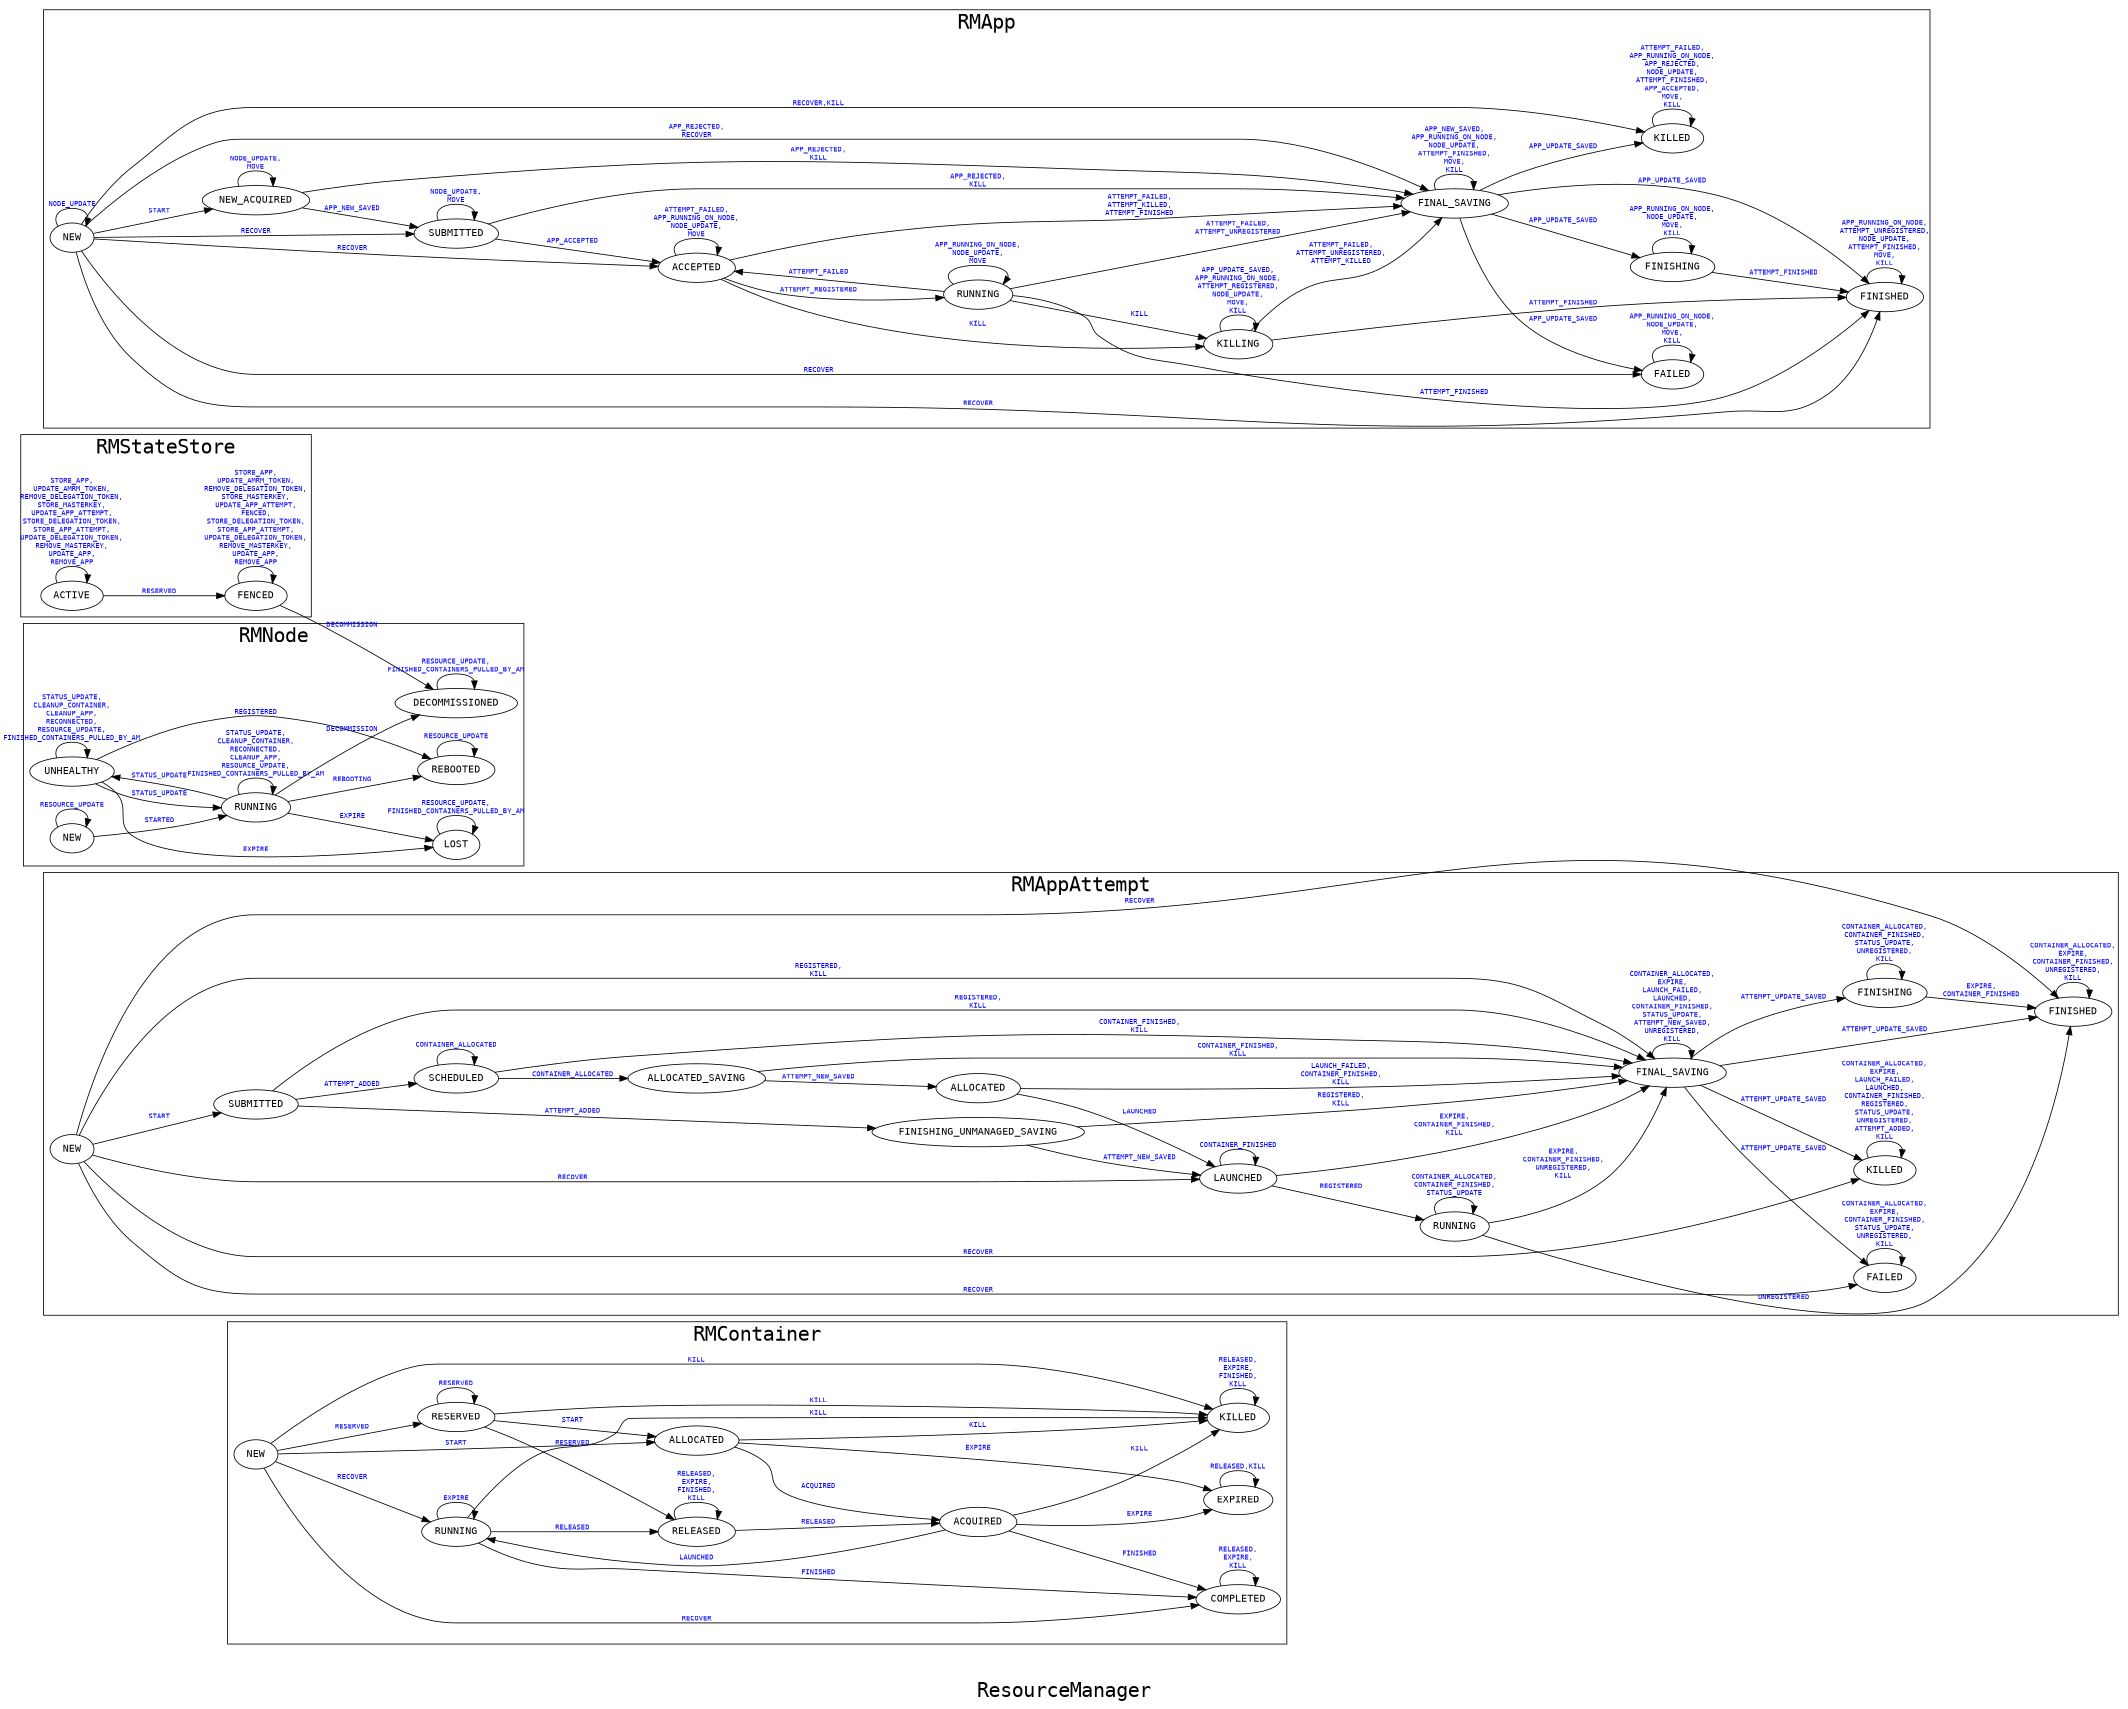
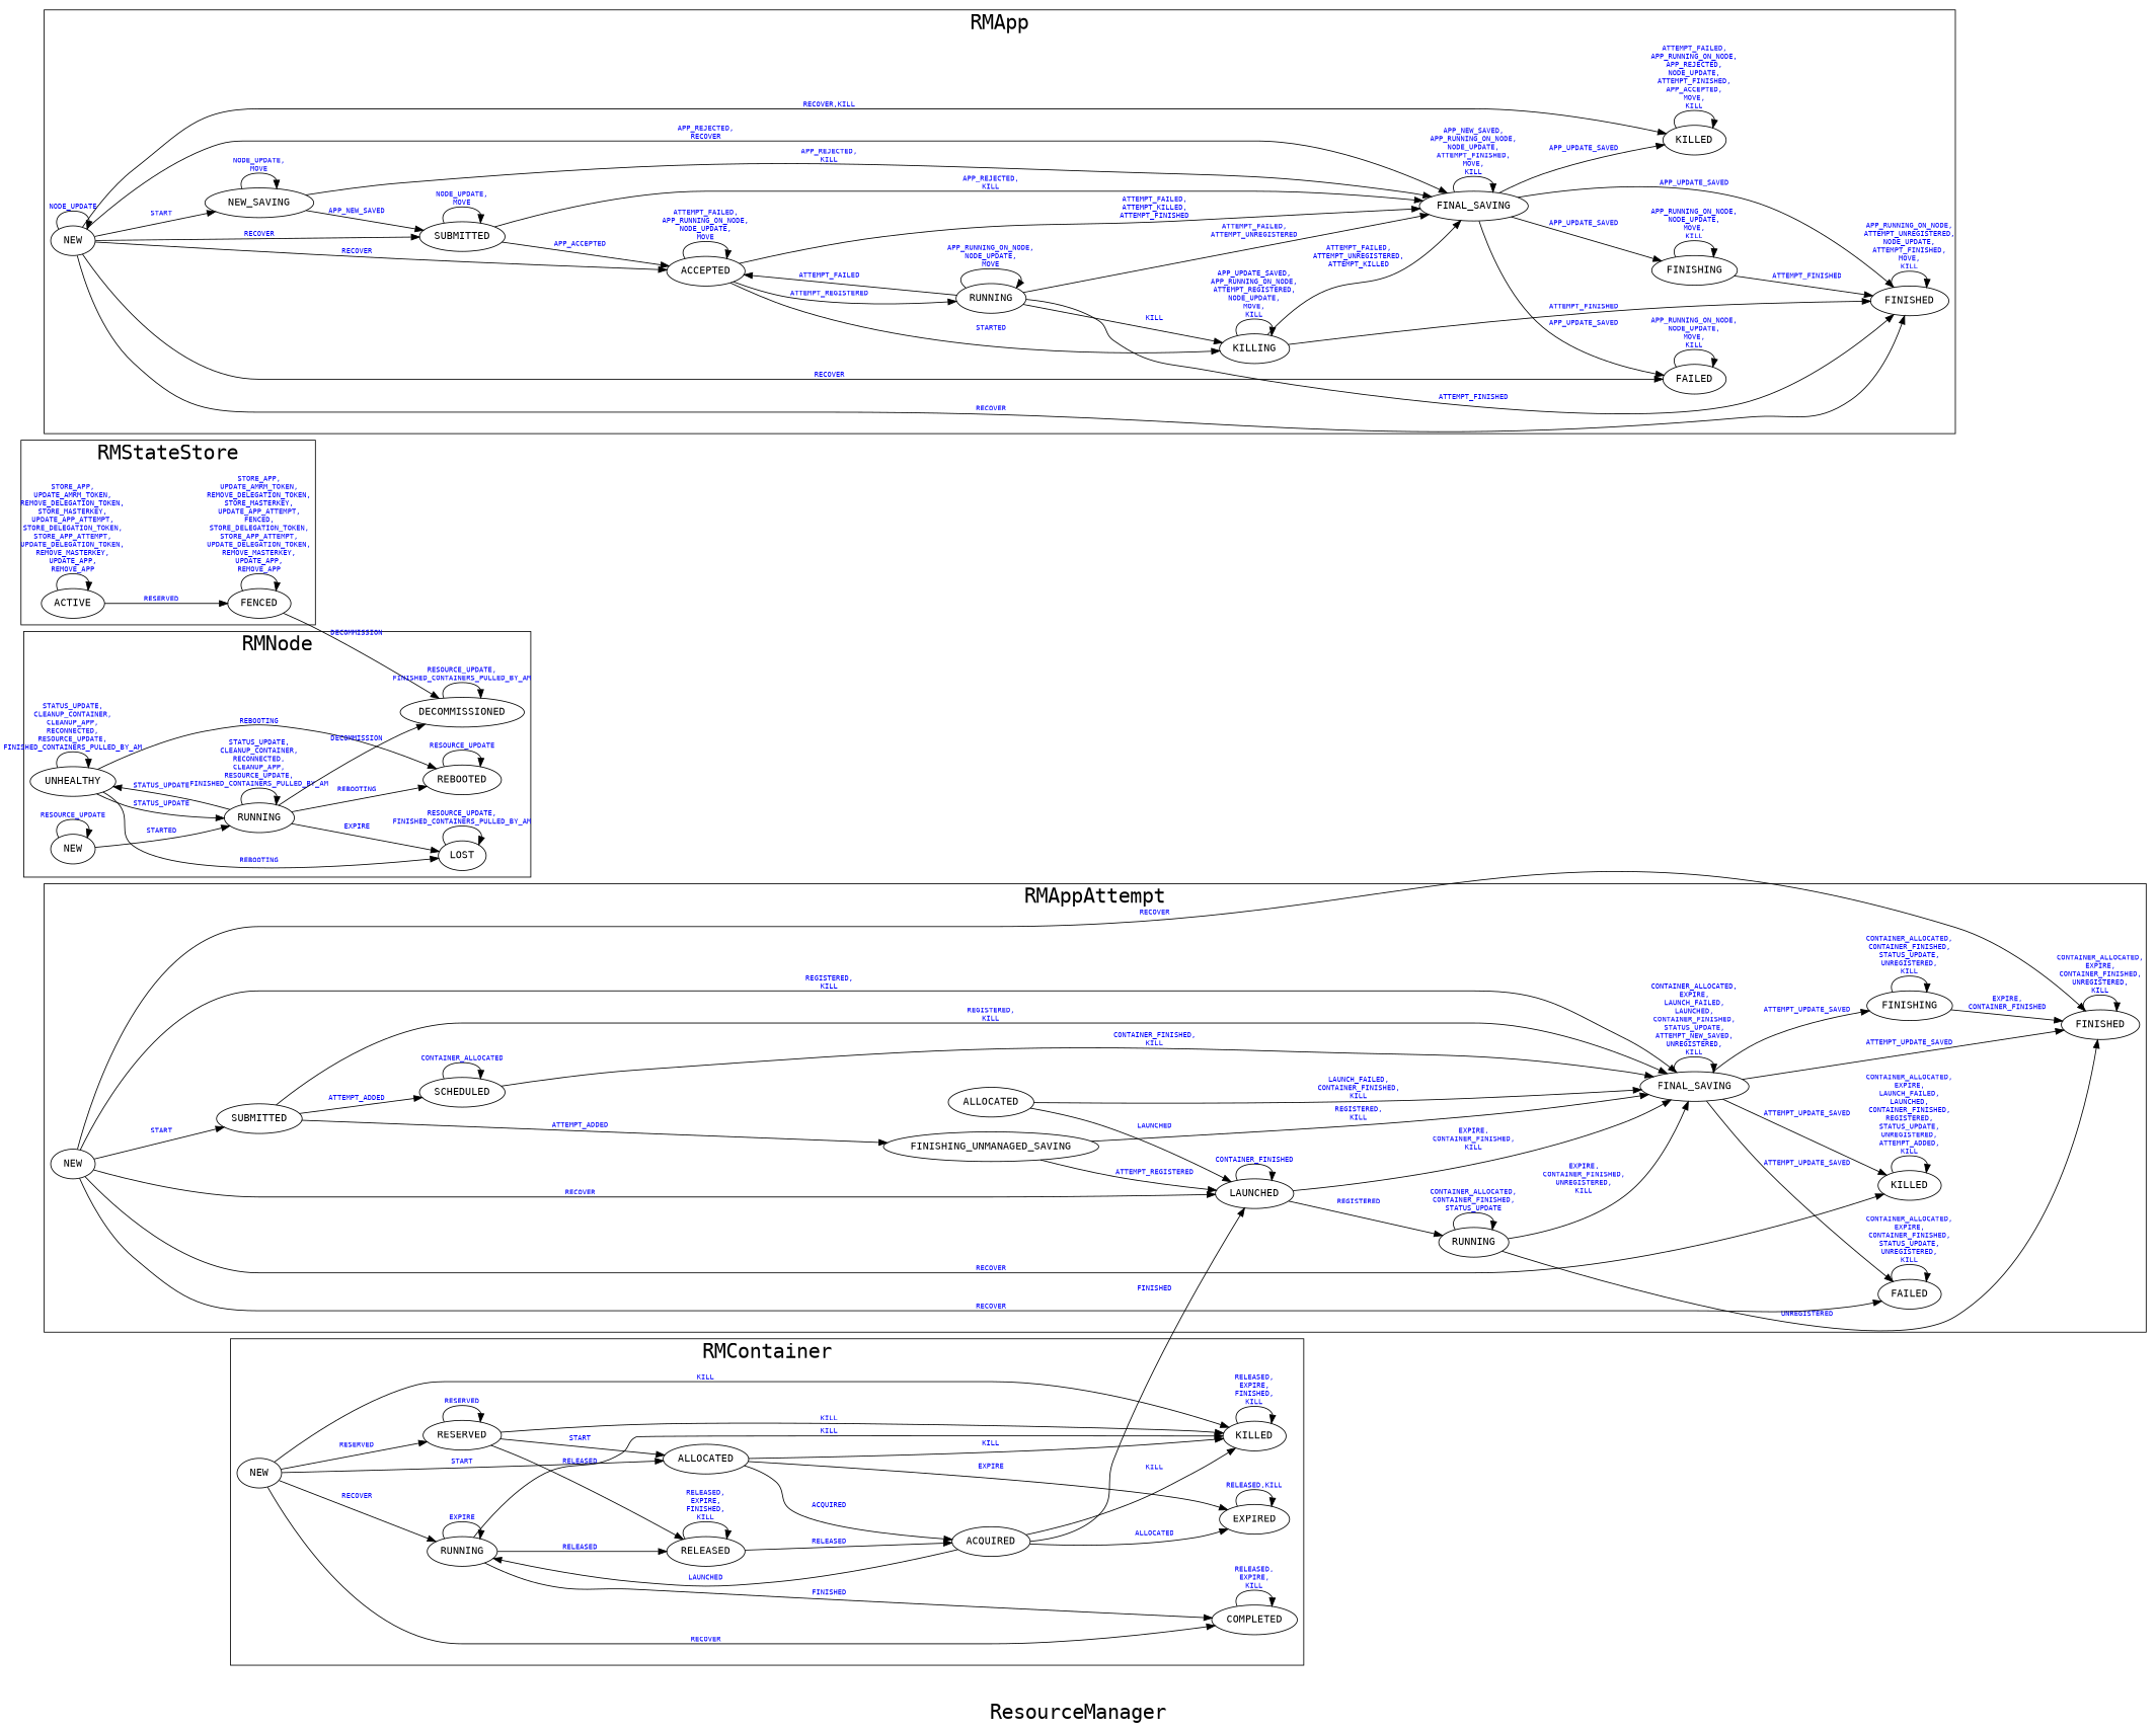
  digraph {
    fontname="DejaVu Sans Mono"
    fontsize=24
    label=ResourceManager
    rankdir=LR
    node [fontname="DejaVu Sans Mono" fontsize=12]
    edge [fontcolor=blue fontname="DejaVu Sans Mono" fontsize=9]
    n1 [label=KILLED]
    n2 [label=EXPIRED]
    n3 [label=RUNNING]
    n4 [label=RELEASED]
    n5 [label=COMPLETED]
    n6 [label=RESERVED]
    n7 [label=ALLOCATED]
    n8 [label=ACQUIRED]
    n9 [label=NEW]
    n10 [label=RUNNING]
    n11 [label=FINAL_SAVING]
    n12 [label=FINISHED]
    n13 [label=FAILED]
    n14 [label=KILLED]
    n15 [label=FINISHING]
    n16 [label=NEW]
    n17 [label=LAUNCHED]
    n18 [label=SUBMITTED]
    n19 [label=FINISHING_UNMANAGED_SAVING]
    n20 [label=SCHEDULED]
    n21 [label=ALLOCATED]
-   n22 [label=ALLOCATED_SAVING]
    n23 [label=ACTIVE]
    n24 [label=FENCED]
    n25 [label=LOST]
    n26 [label=UNHEALTHY]
    n27 [label=RUNNING]
    n28 [label=REBOOTED]
    n29 [label=DECOMMISSIONED]
    n30 [label=NEW]
    n31 [label=FINAL_SAVING]
    n32 [label=FINISHING]
    n33 [label=FINISHED]
    n34 [label=FAILED]
    n35 [label=KILLED]
-   n36 [label=NEW_ACQUIRED]
+   n36 [label=NEW_SAVING]
    n37 [label=SUBMITTED]
    n38 [label=ACCEPTED]
    n39 [label=NEW]
    n40 [label=RUNNING]
    n41 [label=KILLING]
    subgraph cluster_1 {
      label=RMContainer
      n1
      n2
      n3
      n4
      n5
      n6
      n7
      n8
      n9
    }
    subgraph cluster_2 {
      label=RMAppAttempt
      n10
      n11
      n12
      n13
      n14
      n15
      n16
      n17
      n18
      n19
      n20
      n21
-     n22
    }
    subgraph cluster_3 {
      label=RMStateStore
      n23
      n24
    }
    subgraph cluster_4 {
      label=RMNode
      n25
      n26
      n27
      n28
      n29
      n30
    }
    subgraph cluster_5 {
      label=RMApp
      n31
      n32
      n33
      n34
      n35
      n36
      n37
      n38
      n39
      n40
      n41
    }
    n1 -> n1 [label="RELEASED,\nEXPIRE,\nFINISHED,\nKILL"]
    n2 -> n2 [label="RELEASED,KILL"]
    n3 -> n1 [label=KILL]
    n3 -> n3 [label=EXPIRE]
    n3 -> n4 [label=RELEASED]
    n3 -> n5 [label=FINISHED]
    n4 -> n4 [label="RELEASED,\nEXPIRE,\nFINISHED,\nKILL"]
    n4 -> n8 [label=RELEASED]
    n5 -> n5 [label="RELEASED,\nEXPIRE,\nKILL"]
    n6 -> n1 [label=KILL]
-   n6 -> n4 [label=RESERVED]
+   n6 -> n4 [label=RELEASED]
    n6 -> n6 [label=RESERVED]
    n6 -> n7 [label=START]
    n7 -> n1 [label=KILL]
    n7 -> n2 [label=EXPIRE]
    n7 -> n8 [label=ACQUIRED]
    n8 -> n1 [label=KILL]
-   n8 -> n2 [label=EXPIRE]
+   n8 -> n2 [label=ALLOCATED]
    n8 -> n3 [label=LAUNCHED]
-   n8 -> n5 [label=FINISHED]
+   n8 -> n17 [label=FINISHED]
    n9 -> n1 [label=KILL]
    n9 -> n3 [label=RECOVER]
    n9 -> n5 [label=RECOVER]
    n9 -> n6 [label=RESERVED]
    n9 -> n7 [label=START]
    n10 -> n10 [label="CONTAINER_ALLOCATED,\nCONTAINER_FINISHED,\nSTATUS_UPDATE"]
    n10 -> n11 [label="EXPIRE,\nCONTAINER_FINISHED,\nUNREGISTERED,\nKILL"]
    n10 -> n12 [label=UNREGISTERED]
    n11 -> n11 [label="CONTAINER_ALLOCATED,\nEXPIRE,\nLAUNCH_FAILED,\nLAUNCHED,\nCONTAINER_FINISHED,\nSTATUS_UPDATE,\nATTEMPT_NEW_SAVED,\nUNREGISTERED,\nKILL"]
    n11 -> n12 [label=ATTEMPT_UPDATE_SAVED]
    n11 -> n13 [label=ATTEMPT_UPDATE_SAVED]
    n11 -> n14 [label=ATTEMPT_UPDATE_SAVED]
    n11 -> n15 [label=ATTEMPT_UPDATE_SAVED]
    n12 -> n12 [label="CONTAINER_ALLOCATED,\nEXPIRE,\nCONTAINER_FINISHED,\nUNREGISTERED,\nKILL"]
    n13 -> n13 [label="CONTAINER_ALLOCATED,\nEXPIRE,\nCONTAINER_FINISHED,\nSTATUS_UPDATE,\nUNREGISTERED,\nKILL"]
    n14 -> n14 [label="CONTAINER_ALLOCATED,\nEXPIRE,\nLAUNCH_FAILED,\nLAUNCHED,\nCONTAINER_FINISHED,\nREGISTERED,\nSTATUS_UPDATE,\nUNREGISTERED,\nATTEMPT_ADDED,\nKILL"]
    n15 -> n12 [label="EXPIRE,\nCONTAINER_FINISHED"]
    n15 -> n15 [label="CONTAINER_ALLOCATED,\nCONTAINER_FINISHED,\nSTATUS_UPDATE,\nUNREGISTERED,\nKILL"]
    n16 -> n11 [label="REGISTERED,\nKILL"]
    n16 -> n12 [label=RECOVER]
    n16 -> n13 [label=RECOVER]
    n16 -> n14 [label=RECOVER]
    n16 -> n17 [label=RECOVER]
    n16 -> n18 [label=START]
    n17 -> n10 [label=REGISTERED]
    n17 -> n11 [label="EXPIRE,\nCONTAINER_FINISHED,\nKILL"]
    n17 -> n17 [label=CONTAINER_FINISHED]
    n18 -> n11 [label="REGISTERED,\nKILL"]
    n18 -> n19 [label=ATTEMPT_ADDED]
    n18 -> n20 [label=ATTEMPT_ADDED]
    n19 -> n11 [label="REGISTERED,\nKILL"]
-   n19 -> n17 [label=ATTEMPT_NEW_SAVED]
+   n19 -> n17 [label=ATTEMPT_REGISTERED]
    n20 -> n11 [label="CONTAINER_FINISHED,\nKILL"]
    n20 -> n20 [label=CONTAINER_ALLOCATED]
-   n20 -> n22 [label=CONTAINER_ALLOCATED]
    n21 -> n11 [label="LAUNCH_FAILED,\nCONTAINER_FINISHED,\nKILL"]
    n21 -> n17 [label=LAUNCHED]
-   n22 -> n11 [label="CONTAINER_FINISHED,\nKILL"]
-   n22 -> n21 [label=ATTEMPT_NEW_SAVED]
    n23 -> n23 [label="STORE_APP,\nUPDATE_AMRM_TOKEN,\nREMOVE_DELEGATION_TOKEN,\nSTORE_MASTERKEY,\nUPDATE_APP_ATTEMPT,\nSTORE_DELEGATION_TOKEN,\nSTORE_APP_ATTEMPT,\nUPDATE_DELEGATION_TOKEN,\nREMOVE_MASTERKEY,\nUPDATE_APP,\nREMOVE_APP"]
    n23 -> n24 [label=RESERVED]
    n24 -> n24 [label="STORE_APP,\nUPDATE_AMRM_TOKEN,\nREMOVE_DELEGATION_TOKEN,\nSTORE_MASTERKEY,\nUPDATE_APP_ATTEMPT,\nFENCED,\nSTORE_DELEGATION_TOKEN,\nSTORE_APP_ATTEMPT,\nUPDATE_DELEGATION_TOKEN,\nREMOVE_MASTERKEY,\nUPDATE_APP,\nREMOVE_APP"]
    n24 -> n29 [label=DECOMMISSION]
    n25 -> n25 [label="RESOURCE_UPDATE,\nFINISHED_CONTAINERS_PULLED_BY_AM"]
-   n26 -> n25 [label=EXPIRE]
+   n26 -> n25 [label=REBOOTING]
    n26 -> n26 [label="STATUS_UPDATE,\nCLEANUP_CONTAINER,\nCLEANUP_APP,\nRECONNECTED,\nRESOURCE_UPDATE,\nFINISHED_CONTAINERS_PULLED_BY_AM"]
    n26 -> n27 [label=STATUS_UPDATE]
-   n26 -> n28 [label=REGISTERED]
+   n26 -> n28 [label=REBOOTING]
    n27 -> n25 [label=EXPIRE]
    n27 -> n26 [label=STATUS_UPDATE]
    n27 -> n27 [label="STATUS_UPDATE,\nCLEANUP_CONTAINER,\nRECONNECTED,\nCLEANUP_APP,\nRESOURCE_UPDATE,\nFINISHED_CONTAINERS_PULLED_BY_AM"]
    n27 -> n28 [label=REBOOTING]
    n27 -> n29 [label=DECOMMISSION]
    n28 -> n28 [label=RESOURCE_UPDATE]
    n29 -> n29 [label="RESOURCE_UPDATE,\nFINISHED_CONTAINERS_PULLED_BY_AM"]
    n30 -> n27 [label=STARTED]
    n30 -> n30 [label=RESOURCE_UPDATE]
    n31 -> n31 [label="APP_NEW_SAVED,\nAPP_RUNNING_ON_NODE,\nNODE_UPDATE,\nATTEMPT_FINISHED,\nMOVE,\nKILL"]
    n31 -> n32 [label=APP_UPDATE_SAVED]
    n31 -> n33 [label=APP_UPDATE_SAVED]
    n31 -> n34 [label=APP_UPDATE_SAVED]
    n31 -> n35 [label=APP_UPDATE_SAVED]
    n32 -> n32 [label="APP_RUNNING_ON_NODE,\nNODE_UPDATE,\nMOVE,\nKILL"]
    n32 -> n33 [label=ATTEMPT_FINISHED]
    n33 -> n33 [label="APP_RUNNING_ON_NODE,\nATTEMPT_UNREGISTERED,\nNODE_UPDATE,\nATTEMPT_FINISHED,\nMOVE,\nKILL"]
    n34 -> n34 [label="APP_RUNNING_ON_NODE,\nNODE_UPDATE,\nMOVE,\nKILL"]
    n35 -> n35 [label="ATTEMPT_FAILED,\nAPP_RUNNING_ON_NODE,\nAPP_REJECTED,\nNODE_UPDATE,\nATTEMPT_FINISHED,\nAPP_ACCEPTED,\nMOVE,\nKILL"]
    n36 -> n31 [label="APP_REJECTED,\nKILL"]
    n36 -> n36 [label="NODE_UPDATE,\nMOVE"]
    n36 -> n37 [label=APP_NEW_SAVED]
    n37 -> n31 [label="APP_REJECTED,\nKILL"]
    n37 -> n37 [label="NODE_UPDATE,\nMOVE"]
    n37 -> n38 [label=APP_ACCEPTED]
    n38 -> n31 [label="ATTEMPT_FAILED,\nATTEMPT_KILLED,\nATTEMPT_FINISHED"]
    n38 -> n38 [label="ATTEMPT_FAILED,\nAPP_RUNNING_ON_NODE,\nNODE_UPDATE,\nMOVE"]
    n38 -> n40 [label=ATTEMPT_REGISTERED]
-   n38 -> n41 [label=KILL]
+   n38 -> n41 [label=STARTED]
    n39 -> n31 [label="APP_REJECTED,\nRECOVER"]
    n39 -> n33 [label=RECOVER]
    n39 -> n34 [label=RECOVER]
    n39 -> n35 [label="RECOVER,KILL"]
    n39 -> n36 [label=START]
    n39 -> n37 [label=RECOVER]
    n39 -> n38 [label=RECOVER]
    n39 -> n39 [label=NODE_UPDATE]
    n40 -> n31 [label="ATTEMPT_FAILED,\nATTEMPT_UNREGISTERED"]
    n40 -> n33 [label=ATTEMPT_FINISHED]
    n40 -> n38 [label=ATTEMPT_FAILED]
    n40 -> n40 [label="APP_RUNNING_ON_NODE,\nNODE_UPDATE,\nMOVE"]
    n40 -> n41 [label=KILL]
    n41 -> n31 [label="ATTEMPT_FAILED,\nATTEMPT_UNREGISTERED,\nATTEMPT_KILLED"]
    n41 -> n33 [label=ATTEMPT_FINISHED]
    n41 -> n41 [label="APP_UPDATE_SAVED,\nAPP_RUNNING_ON_NODE,\nATTEMPT_REGISTERED,\nNODE_UPDATE,\nMOVE,\nKILL"]
  }
